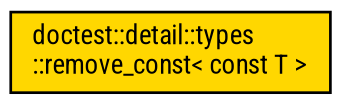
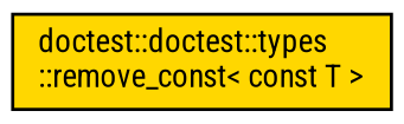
  digraph {
    rankdir=LR
    fontname="Roboto Condensed"
-   n1 [color=black fillcolor=gold fontname="Roboto Condensed" fontsize=10 height=0.2 label="doctest::detail::types\l::remove_const\< const T \>" shape=record style=filled width=0.4]
+   n1 [color=black fillcolor=gold fontname="Roboto Condensed" fontsize=10 height=0.2 label="doctest::doctest::types\l::remove_const\< const T \>" shape=record style=filled width=0.4]
  }
